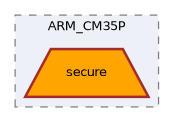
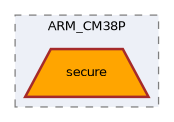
  digraph {
    compound=true
    n1 [color=brown fillcolor=orange fontname=Helvetica fontsize=10 height=0.2 label=secure shape=trapezium style="filled,bold" width=0.4]
    subgraph cluster_1 {
      bgcolor="#edf0f7"
      fontname=Helvetica
      fontsize=10
-     label=ARM_CM35P
+     label=ARM_CM38P
      pencolor=grey50
      style="filled,dashed"
      n1
    }
  }
